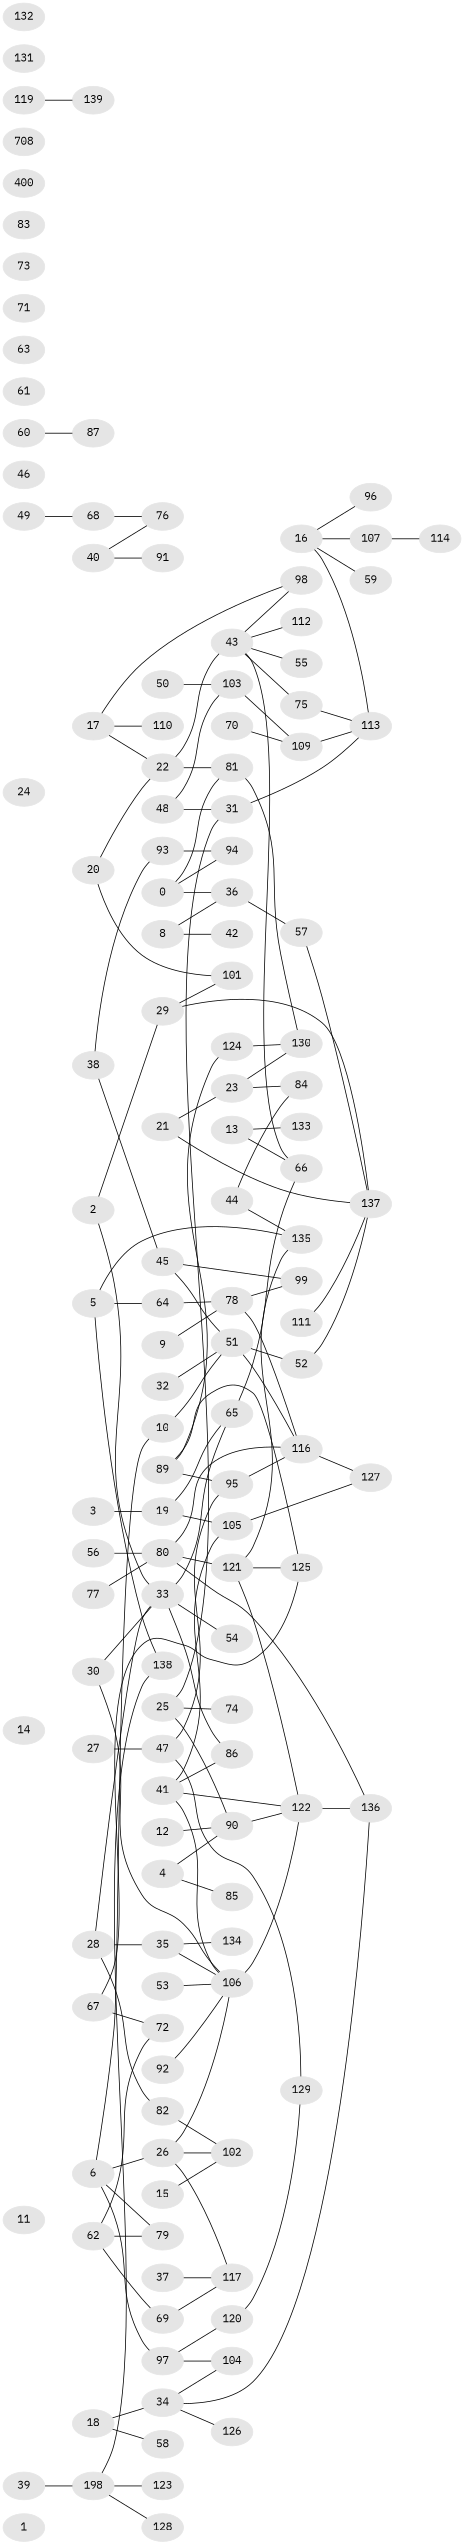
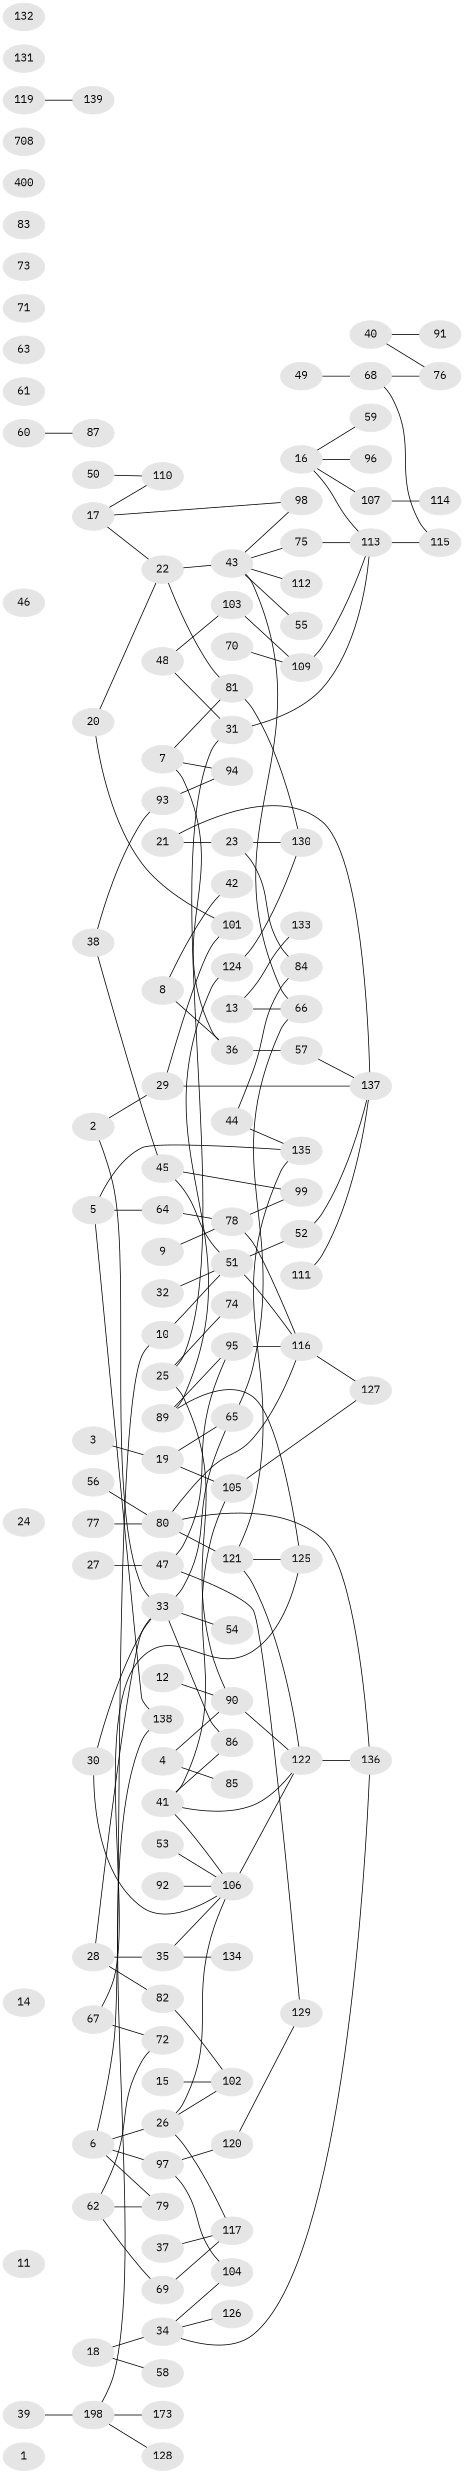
  graph {
    fontname="IBM Plex Mono"
    rankdir=LR
    node [color=gray90 fontname="IBM Plex Mono" style=filled]
    edge [fontname="IBM Plex Mono"]
    1
    2
    29
    33
    101
    137
    65
    54
    86
    3
    19
    105
    4
    85
    90
    122
    5
    64
    135
    138
    78
    6
    10
    26
    79
    97
    51
    102
    106
    117
    104
    120
-   7 [label=0]
+   7
    36
    81
    94
    57
    130
    8
    42
    9
    99
    116
    52
    11
    12
    13
    66
    133
    14
    15
    16
    59
    96
    107
    113
    114
+   115
    17
    22
    98
    110
    43
    18
    34
    58
    126
    136
    127
    20
    21
    23
    84
    55
    75
    112
    24
    25
    31
    74
    27
    47
    95
    129
    28
    35
    82
    134
    30
    32
    37
    38
    45
    93
    n95 [label=198]
    39
-   123
+   123 [label=173]
    128
    40
    76
    91
    41
    44
    46
    48
    103
    109
    49
    68
    50
    53
    56
    80
    121
    60
    87
    61
    62
    69
    72
    63
    67
    125
    70
    71
    73
    77
    83
    89
    124
    92
    n132 [label=400]
    n133 [label=708]
    111
    119
    139
    131
    132
    2 -- 29
    2 -- 33
    29 -- 101
    29 -- 137
    33 -- 65
    33 -- 54
    33 -- 86
    65 -- 66
    3 -- 19
    19 -- 65
    19 -- 105
    105 -- 127
    4 -- 85
    4 -- 90
    90 -- 122
    122 -- 136
    5 -- 64
    5 -- 135
    5 -- 138
    64 -- 78
    78 -- 99
    78 -- 116
    6 -- 10
    6 -- 26
    6 -- 79
    6 -- 97
    10 -- 51
    26 -- 102
    26 -- 106
    26 -- 117
    97 -- 104
    97 -- 120
    51 -- 116
    51 -- 52
    106 -- 122
    120 -- 129
    7 -- 36
    7 -- 81
    7 -- 94
    36 -- 57
    81 -- 130
    57 -- 137
    8 -- 36
    8 -- 42
    9 -- 78
    116 -- 127
    52 -- 137
    12 -- 90
    13 -- 66
    13 -- 133
    15 -- 102
    16 -- 59
    16 -- 96
    16 -- 107
    16 -- 113
    107 -- 114
+   113 -- 115
    17 -- 22
    17 -- 98
    17 -- 110
    22 -- 81
    22 -- 43
    43 -- 66
    43 -- 98
    43 -- 55
    43 -- 75
    43 -- 112
    18 -- 34
    18 -- 58
    34 -- 104
    34 -- 126
    34 -- 136
    20 -- 101
    20 -- 22
    21 -- 137
    21 -- 23
    23 -- 130
    23 -- 84
    75 -- 113
    25 -- 90
    25 -- 31
    25 -- 74
    31 -- 113
    27 -- 47
    47 -- 95
    47 -- 129
    95 -- 116
    28 -- 33
    28 -- 35
    28 -- 82
    35 -- 106
    35 -- 134
    82 -- 102
    30 -- 33
    30 -- 106
    32 -- 51
    37 -- 117
    38 -- 45
    38 -- 93
    45 -- 51
    45 -- 99
    93 -- 94
    n95 -- 138
    n95 -- 123
    n95 -- 128
    39 -- n95
    40 -- 76
    40 -- 91
    41 -- 86
    41 -- 105
    41 -- 122
    41 -- 106
    44 -- 135
    44 -- 84
    48 -- 31
    48 -- 103
    103 -- 109
    109 -- 113
    49 -- 68
+   68 -- 115
    68 -- 76
-   50 -- 103
+   50 -- 110
    53 -- 106
    56 -- 80
    80 -- 116
    80 -- 136
    80 -- 121
    121 -- 122
    121 -- 135
    121 -- 125
    60 -- 87
    62 -- 79
    62 -- 69
    62 -- 72
    69 -- 117
    67 -- 72
    67 -- 125
    70 -- 109
    77 -- 80
    89 -- 95
    89 -- 125
    89 -- 124
    124 -- 130
    92 -- 106
    111 -- 137
    119 -- 139
  }
